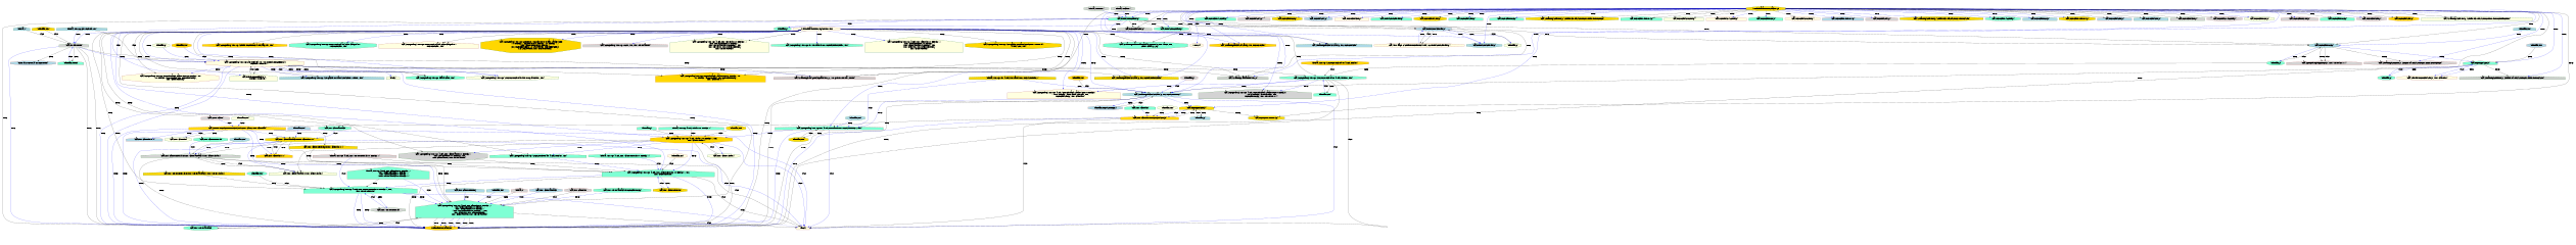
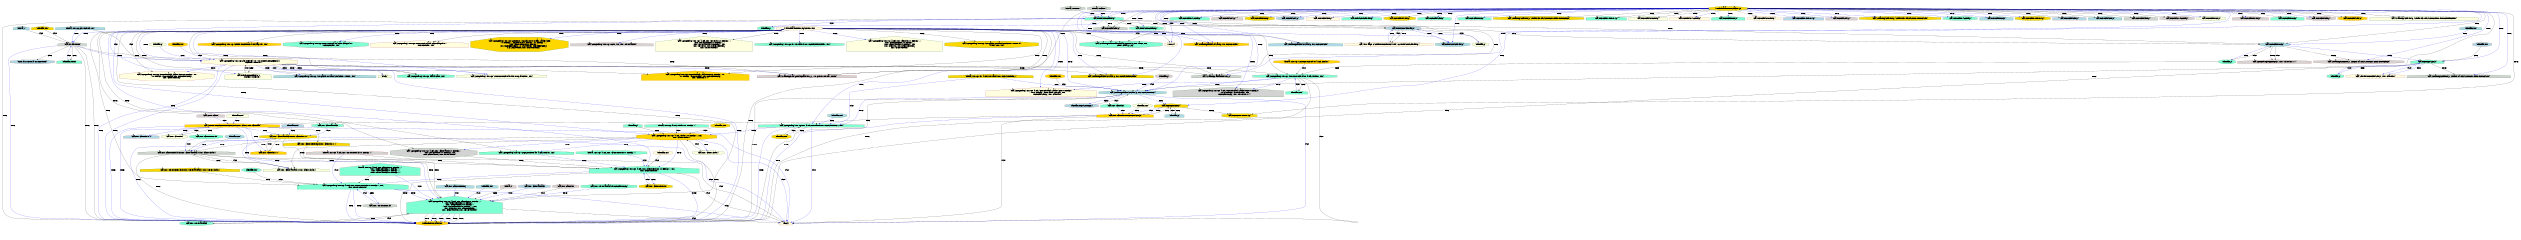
  digraph {
    node [color=darkgreen fillcolor=aquamarine shape=house style=filled]
    edge [color=blue]
    n1 [fillcolor=lightgrey label="(Call,ssn->client.next_win = ssn->client.last_ack + ssn->client.window)"]
    n2 [label="(Call,SCLogDebug(\"ssn %p: 4WHS ssn->client.next_win %\" PRIu32 \"\", ssn,\n                    ssn->client.next_win))"]
    n3 [color=brown fillcolor=gold label="(MethodReturn,static int)" shape=octagon]
    n4 [color=brown fillcolor=lightyellow label="(Block,)"]
    n5 [fillcolor=lightyellow label="(Call,ssn->client.last_ack + ssn->client.window)"]
    n6 [label="(Call,SCLogDebug(\"ssn %p: 4WHS ssn->server.next_win %\" PRIu32 \"\", ssn,\n                    ssn->server.next_win))"]
    n7 [fillcolor=gold label="(Call,ssn->client.next_win)" shape=octagon]
    n8 [fillcolor=gold label="(Call,ssn->client.last_ack = ssn->client.isn + 1)" shape=octagon]
    n9 [color=brown label="(Call,SCLogDebug(\"ssn %p: 4WHS ssn->client.isn %\" PRIu32 \", \"\n                    \"ssn->client.next_seq %\" PRIu32 \", \"\n                    \"ssn->client.last_ack %\" PRIu32 \" \"\n                    \"(ssn->server.last_ack %\" PRIu32 \")\", ssn,\n                    ssn->client.isn, ssn->client.next_seq,\n                    ssn->client.last_ack, ssn->server.last_ack))"]
    n10 [color=brown fillcolor=gold label="(Call,ssn->client.isn + 1)"]
    n11 [label="(Call,ssn->server.last_ack)" shape=octagon]
    n12 [color=brown fillcolor=gold label="(Call,STREAMTCP_SET_RA_BASE_SEQ(&ssn->client, ssn->client.isn))"]
    n13 [fillcolor=gold label="(Call,ssn->client.next_seq = ssn->client.isn + 1)"]
    n14 [fillcolor=lightyellow label="(Call,ssn->client.isn)" shape=octagon]
    n15 [color=brown fillcolor=lightblue label="(Call,ssn->client.isn + 1)"]
    n16 [color=brown fillcolor=gold label="(Call,ssn->client.isn = TCP_GET_SEQ(p))"]
    n17 [fillcolor=gold label="(Call,TCP_GET_SEQ(p))"]
    n18 [fillcolor=lightblue label="(Identifier,p)"]
    n19 [fillcolor=gold label="(Call,TCP_GET_WINDOW(p))" shape=octagon]
    n20 [fillcolor=lightblue label="(Call,StreamTcpPacketSetState(p, ssn, TCP_SYN_RECV))" shape=octagon]
    n21 [color=brown label="(Call,SCLogDebug(\"ssn %p: =~ 4WHS ssn state is now TCP_SYN_RECV\", ssn))"]
    n22 [color=brown fillcolor=lightblue label="(Identifier,TCP_SYN_RECV)" shape=octagon]
    n23 [color=brown fillcolor=gold label="(Call,SCLogDebug(\"ssn %p: 4WHS window %\" PRIu32 \"\", ssn,\n                    ssn->client.window))" shape=octagon]
    n24 [fillcolor=gold label="(Identifier,ssn)" shape=octagon]
    n25 [color=brown label="(Call,TCP_GET_SEQ(p))"]
    n26 [fillcolor=lightgrey label="(Call,StreamTcpSetEvent(p, STREAM_4WHS_SYNACK_WITH_WRONG_SYN))"]
    n27 [color=brown fillcolor=lightyellow label="(Call,SEQ_EQ(TCP_GET_SEQ(p), ssn->client.isn))" shape=octagon]
    n28 [color=brown label="(Identifier,p)" shape=octagon]
    n29 [fillcolor=lightblue label="(Call,TCP_GET_ACK(p))" shape=octagon]
    n30 [color=brown fillcolor=lightgrey label="(Call,SEQ_EQ(TCP_GET_ACK(p), ssn->server.isn + 1))"]
    n31 [color=brown fillcolor=lightgrey label="(Call,StreamTcpSetEvent(p, STREAM_4WHS_SYNACK_WITH_WRONG_ACK))" shape=octagon]
    n32 [label="(Identifier,p)" shape=octagon]
    n33 [color=brown label="(Call,SCLogDebug(\"ssn %p: SYN/ACK received on 4WHS session\", ssn))" shape=octagon]
    n34 [color=brown label="(Call,PKT_IS_TOCLIENT(p))"]
    n35 [color=brown fillcolor=lightblue label="(Call,PKT_IS_TOSERVER(p))" shape=octagon]
    n36 [fillcolor=lightgrey label="(Call,TCP_GET_SEQ(p))"]
    n37 [fillcolor=lightyellow label="(Call,PKT_IS_TOCLIENT(p) ?\n               \"toclient\":\"toserver\")"]
    n38 [color=brown label="(Identifier,p)" shape=octagon]
    n39 [fillcolor=lightgrey label="(Call,StreamTcpValidateRst(ssn, p))"]
    n40 [color=brown label="(Call,PKT_IS_TOCLIENT(p))" shape=octagon]
    n41 [fillcolor=lightblue label="(Call,PKT_IS_TOSERVER(p))" shape=octagon]
    n42 [fillcolor=lightyellow label="(Identifier,p)" shape=octagon]
    n43 [color=brown fillcolor=lightyellow label="(Call,(ssn->flags & STREAMTCP_FLAG_4WHS) && PKT_IS_TOSERVER(p))" shape=octagon]
    n44 [color=brown fillcolor=lightyellow label="(Call,SCLogDebug(\"ssn %p: pkt received: %s\", ssn, PKT_IS_TOCLIENT(p) ?\n               \"toclient\":\"toserver\"))" shape=octagon]
    n45 [fillcolor=gold label="(MethodParameterIn,Packet *p)" shape=octagon]
    n46 [label="(Call,TCP_GET_WSCALE(p))"]
    n47 [color=brown fillcolor=lightgrey label="(Call,TCP_HAS_TS(p))"]
    n48 [fillcolor=gold label="(Call,TCP_GET_ACK(p))" shape=octagon]
    n49 [color=brown fillcolor=lightblue label="(Call,TCP_HAS_TS(p))" shape=octagon]
    n50 [color=brown fillcolor=lightyellow label="(Call,TCP_GET_SEQ(p))"]
    n51 [color=brown label="(Call,PKT_IS_TOSERVER(p))"]
    n52 [fillcolor=gold label="(Call,TCP_GET_TSVAL(p))" shape=octagon]
    n53 [color=brown label="(Call,TCP_GET_SEQ(p))"]
    n54 [color=brown fillcolor=gold label="(Call,StreamTcpPacketSetState(p, ssn, TCP_CLOSED))" shape=octagon]
    n55 [color=brown label="(Call,TCP_GET_ACK(p))"]
    n56 [fillcolor=gold label="(Call,StreamTcpSetEvent(p, STREAM_3WHS_SYNACK_WITH_WRONG_ACK))" shape=octagon]
    n57 [label="(Call,TCP_GET_WINDOW(p))"]
    n58 [color=brown fillcolor=lightgrey label="(Call,StreamTcp3whsSynAckUpdate(ssn, p, /* no queue override */NULL))"]
    n59 [fillcolor=lightyellow label="(Call,TCP_GET_SACKOK(p))"]
    n60 [color=brown fillcolor=lightyellow label="(Call,TCP_HAS_WSCALE(p))"]
    n61 [label="(Call,TCP_GET_ACK(p))"]
    n62 [color=brown fillcolor=lightyellow label="(Call,TCP_GET_SACKOK(p))" shape=octagon]
    n63 [color=brown fillcolor=lightblue label="(Call,TCP_GET_WINDOW(p))"]
    n64 [fillcolor=gold label="(Call,StreamTcpPacketSetState(p, ssn, TCP_ESTABLISHED))"]
    n65 [color=brown fillcolor=lightgrey label="(Call,TCP_HAS_TS(p))"]
    n66 [fillcolor=gold label="(Call,StreamTcpSetEvent(p, STREAM_3WHS_ASYNC_WRONG_SEQ))" shape=octagon]
    n67 [color=brown label="(Call,TCP_GET_WSCALE(p))" shape=octagon]
    n68 [fillcolor=lightblue label="(Call,TCP_GET_ACK(p))"]
    n69 [fillcolor=gold label="(Call,TCP_GET_WINDOW(p))" shape=octagon]
    n70 [color=brown fillcolor=lightblue label="(Call,TCP_GET_SEQ(p))"]
    n71 [fillcolor=lightblue label="(Call,TCP_GET_SEQ(p))"]
    n72 [fillcolor=lightgrey label="(Call,TCP_GET_SEQ(p))"]
    n73 [color=brown fillcolor=lightgrey label="(Call,TCP_HAS_WSCALE(p))" shape=octagon]
    n74 [fillcolor=lightyellow label="(Call,TCP_GET_ACK(p))" shape=octagon]
    n75 [fillcolor=lightblue label="(Call,StreamTcpPacketSetState(p, ssn, TCP_CLOSED))"]
    n76 [color=brown fillcolor=lightgrey label="(Call,TCP_GET_TSVAL(p))"]
    n77 [label="(Call,TCP_GET_ACK(p))"]
    n78 [color=brown fillcolor=lightgrey label="(Call,TCP_GET_SEQ(p))" shape=octagon]
    n79 [color=brown fillcolor=gold label="(Call,TCP_GET_SEQ(p))" shape=octagon]
    n80 [fillcolor=lightyellow label="(Call,StreamTcpSetEvent(p, STREAM_3WHS_SYNACK_IN_WRONG_DIRECTION))"]
    n81 [color=brown label="(Call,StreamTcpReassembleHandleSegment(tv, stt->ra_ctx, ssn,\n                &ssn->client, p, pq))" shape=octagon]
    1000124 [color=brown fillcolor=lightyellow shape=octagon]
    n83 [color=brown fillcolor=lightyellow label="(Call,SCLogDebug(\"ssn %p: 4WHS SEQ mismatch, packet SEQ %\"PRIu32\"\"\n                        \" != %\" PRIu32 \" from *first* SYN pkt\", ssn,\n                        TCP_GET_SEQ(p), ssn->client.isn))"]
    n84 [fillcolor=lightgrey label="(Call,SCLogDebug(\"ssn %p: 4WHS ACK mismatch, packet ACK %\"PRIu32\"\"\n                        \" != %\" PRIu32 \" from stream\", ssn,\n                        TCP_GET_ACK(p), ssn->server.isn + 1))"]
    n85 [label="(Identifier,ssn)"]
    n86 [fillcolor=lightyellow label="(Block,)"]
    n87 [color=brown fillcolor=lightyellow label="(Call,SCLogDebug(\"ssn %p: SEQ mismatch, packet SEQ %\" PRIu32 \" != \"\n                    \"%\" PRIu32 \" from stream\",ssn, TCP_GET_SEQ(p),\n                    ssn->client.next_seq))" shape=octagon]
    n88 [label="(Call,SCLogDebug(\"ssn %p: default case\", ssn))" shape=octagon]
    n89 [color=brown fillcolor=gold label="(Call,SCLogDebug(\"ssn %p: ACK mismatch, packet ACK %\" PRIu32 \" != \"\n                    \"%\" PRIu32 \" from stream\", ssn, TCP_GET_ACK(p),\n                    ssn->client.isn + 1))"]
    n90 [fillcolor=lightyellow label="(Call,SCLogDebug(\"ssn %p: SYN/ACK received in the wrong direction\", ssn))" shape=octagon]
    n91 [fillcolor=lightblue label="(Call,SCLogDebug(\"ssn %p: SYN packet on state SYN_SENT... resent\", ssn))"]
    n92 [fillcolor=lightgrey label="(Call,ssn == NULL)"]
    n93 [color=brown label="(Identifier,NULL)"]
    n94 [color=brown fillcolor=lightblue label="(ControlStructure,if (ssn == NULL))" shape=octagon]
    n95 [color=brown fillcolor=lightyellow label="(MethodParameterIn,TcpSession *ssn)" shape=octagon]
    n96 [fillcolor=lightgrey label="(Call,SCLogDebug(\"ssn %p: 4WHS ssn->client.last_ts %\" PRIu32\" \"\n                        \"ssn->server.last_ts %\" PRIu32\"\", ssn,\n                        ssn->client.last_ts, ssn->server.last_ts))" shape=octagon]
    n97 [color=brown fillcolor=gold label="(Call,SCLogDebug(\"ssn %p: STREAMTCP_FLAG_4WHS flag set\", ssn))" shape=octagon]
    n98 [color=brown label="(Call,SCLogDebug(\"ssn %p: Reset received and state changed to \"\n                     \"TCP_CLOSED\", ssn))" shape=octagon]
    n99 [color=brown fillcolor=lightyellow label="(Call,SCLogDebug(\"ssn %p: Reset received and state changed to \"\n                         \"TCP_CLOSED\", ssn))"]
    n100 [fillcolor=gold label="(Call,SCLogDebug(\"ssn %p: synsent => Asynchronous stream, packet SEQ\"\n                \" %\" PRIu32 \", payload size %\" PRIu32 \" (%\" PRIu32 \"), \"\n                \"ssn->client.next_seq %\" PRIu32 \"\"\n                ,ssn, TCP_GET_SEQ(p), p->payload_len, TCP_GET_SEQ(p)\n                + p->payload_len, ssn->client.next_seq))" shape=octagon]
    n101 [color=brown fillcolor=lightgrey label="(Call,SCLogDebug(\"ssn %p: %02x\", ssn, ssn->server.last_ts))"]
    n102 [fillcolor=lightyellow label="(Call,SCLogDebug(\"ssn %p: 4WHS ssn->server.isn %\" PRIu32 \", \"\n                    \"ssn->server.next_seq %\" PRIu32 \", \"\n                    \"ssn->server.last_ack %\"PRIu32\"\", ssn,\n                    ssn->server.isn, ssn->server.next_seq,\n                    ssn->server.last_ack))"]
    n103 [color=brown label="(Call,SCLogDebug(\"ssn %p: =~ ssn state is now TCP_ESTABLISHED\", ssn))" shape=octagon]
    n104 [label="(Call,SCLogDebug(\"ssn %p: SACK permitted for 4WHS session\", ssn))"]
    n105 [fillcolor=lightyellow label="(Call,SCLogDebug(\"ssn %p: 4WHS ssn->client.isn %\" PRIu32 \", \"\n                    \"ssn->client.next_seq %\" PRIu32 \", \"\n                    \"ssn->client.last_ack %\"PRIu32\"\", ssn,\n                    ssn->client.isn, ssn->client.next_seq,\n                    ssn->client.last_ack))"]
    n106 [fillcolor=gold label="(Call,SCLogDebug(\"ssn %p: SYN packet on state SYN_SENT... resent of \"\n                    \"4WHS SYN\", ssn))" shape=octagon]
    n107 [fillcolor=lightyellow label="(Call,ssn->client.window)" shape=octagon]
    n108 [fillcolor=lightgrey label="(Call,ssn->server.next_win)" shape=octagon]
    n109 [color=brown fillcolor=lightgrey label="(Literal,\"ssn %p: 4WHS ssn->server.next_win %\" PRIu32 \"\")"]
    n110 [color=brown fillcolor=lightblue label="(Identifier,ssn)" shape=octagon]
    n111 [fillcolor=lightblue label="(Call,ssn->client.next_seq)"]
    n112 [color=brown label="(Identifier,ssn)" shape=octagon]
    n113 [color=brown fillcolor=gold label="(Identifier,ssn)" shape=octagon]
    n114 [color=brown fillcolor=gold label="(Identifier,ssn)" shape=octagon]
    n115 [fillcolor=lightblue label="(Identifier,ssn)" shape=octagon]
    n116 [label="(Call,ssn->client.isn)"]
    n117 [color=brown fillcolor=gold label="(Literal,\"ssn %p: SYN/ACK received on 4WHS session\")" shape=octagon]
    n118 [fillcolor=lightblue label="(Identifier,ssn)"]
    n119 [fillcolor=lightyellow label="(Identifier,ssn)"]
    n120 [color=brown fillcolor=lightgrey label="(Call,&ssn->client)"]
    n121 [color=brown label="(Literal,\"ssn %p: 4WHS ssn->client.isn %\" PRIu32 \", \"\n                    \"ssn->client.next_seq %\" PRIu32 \", \"\n                    \"ssn->client.last_ack %\" PRIu32 \" \"\n                    \"(ssn->server.last_ack %\" PRIu32 \")\")"]
    n122 [fillcolor=lightblue label="(Literal,1)"]
    n123 [fillcolor=gold label="(Literal,\"ssn %p: =~ 4WHS ssn state is now TCP_SYN_RECV\")"]
    n124 [color=brown fillcolor=lightblue label="(Identifier,ssn)"]
    n125 [color=brown fillcolor=lightgrey label="(Literal,0)"]
    n126 [fillcolor=lightyellow label="(Identifier,p)" shape=octagon]
    n127 [color=brown fillcolor=lightgrey label="(Identifier,p)" shape=octagon]
    n128 [fillcolor=lightyellow label="(Identifier,ssn)" shape=octagon]
    n129 [fillcolor=gold label="(Identifier,ssn)" shape=octagon]
    n130 [color=brown fillcolor=lightblue label="(Call,ssn->client.last_ack)" shape=octagon]
    n131 [fillcolor=lightgrey label="(Literal,\"toserver\")" shape=octagon]
    n132 [color=brown fillcolor=lightgrey label="(Call,ssn->client.isn)" shape=octagon]
    n133 [label="(Literal,\"ssn %p: 4WHS ssn->client.next_win %\" PRIu32 \"\")" shape=octagon]
    n134 [color=brown label="(Call,ssn->client.last_ack)" shape=octagon]
    n135 [fillcolor=lightgrey label="(Literal,\"toclient\")" shape=octagon]
    n136 [color=brown label="(Identifier,p)"]
    n137 [label="(Call,ssn->client.next_win)" shape=octagon]
    n138 [color=brown label="(Literal,\"ssn %p: 4WHS window %\" PRIu32 \"\")"]
    n139 [fillcolor=lightblue label="(Literal,\"ssn %p: pkt received: %s\")"]
    n140 [label="(Call,ssn->server.last_ack = TCP_GET_ACK(p))" shape=octagon]
    n141 [fillcolor=lightblue label="(Identifier,ssn)" shape=octagon]
    n142 [fillcolor=lightblue label="(Identifier,ssn)"]
    n143 [fillcolor=gold label="(Identifier,ssn)"]
    n144 [color=brown fillcolor=lightyellow label="(Identifier,ssn)" shape=octagon]
    n145 [fillcolor=gold label="(Call,ssn->server.next_win = ssn->server.last_ack + ssn->server.window)"]
    n1 -> n2 [color=black label="DDG: "]
    n1 -> n3 [color=black label="DDG: "]
    n1 -> n4 [color=black label="AST: "]
    n1 -> n5 [color=black label="CFG: "]
    n2 -> n3 [color=black label="DDG: "]
    n2 -> n3 [label="DDG: "]
    n2 -> n4 [color=black label="AST: "]
    n2 -> n6 [label="DDG: "]
    n2 -> n7 [label="CFG: "]
    n5 -> n1 [color=black label="AST: "]
    n6 -> n3 [label="DDG: "]
    n6 -> n3 [label="DDG: "]
    n6 -> n4 [label="AST: "]
    n6 -> n9 [label="DDG: "]
    n6 -> n108 [label="CFG: "]
    n7 -> n2 [label="AST: "]
    n8 -> n1 [label="DDG: "]
    n8 -> n3 [label="DDG: "]
    n8 -> n4 [label="AST: "]
    n8 -> n5 [label="DDG: "]
    n8 -> n9 [color=black label="DDG: "]
    n8 -> n10 [color=black label="CFG: "]
    n9 -> n3 [label="DDG: "]
    n9 -> n3 [color=black label="DDG: "]
    n9 -> n3 [color=black label="DDG: "]
    n9 -> n3 [label="DDG: "]
    n9 -> n3 [label="DDG: "]
    n9 -> n3 [label="DDG: "]
    n9 -> n4 [color=black label="AST: "]
    n9 -> n11 [color=black label="CFG: "]
    n10 -> n8 [color=black label="AST: "]
    n11 -> n9 [color=black label="AST: "]
    n12 -> n3 [label="DDG: "]
    n12 -> n3 [label="DDG: "]
    n12 -> n4 [label="AST: "]
    n12 -> n8 [label="DDG: "]
    n12 -> n9 [label="DDG: "]
    n12 -> n10 [label="DDG: "]
    n12 -> n13 [color=black label="DDG: "]
    n12 -> n14 [color=black label="CFG: "]
    n12 -> n15 [label="DDG: "]
    n13 -> n9 [color=black label="DDG: "]
    n14 -> n12 [label="AST: "]
    n16 -> n3 [label="DDG: "]
    n16 -> n4 [color=black label="AST: "]
    n16 -> n12 [color=black label="DDG: "]
    n16 -> n17 [color=black label="CFG: "]
    n17 -> n16 [label="AST: "]
    n17 -> n16 [label="DDG: "]
    n17 -> n18 [color=black label="CFG: "]
    n17 -> n19 [color=black label="DDG: "]
    n18 -> n17 [color=black label="AST: "]
    n20 -> n3 [color=black label="DDG: "]
    n20 -> n3 [color=black label="DDG: "]
    n20 -> n4 [label="AST: "]
    n20 -> n17 [label="DDG: "]
    n20 -> n21 [label="DDG: "]
    n20 -> n22 [label="CFG: "]
    n21 -> n3 [label="DDG: "]
    n21 -> n4 [label="AST: "]
    n21 -> n23 [label="DDG: "]
    n21 -> n24 [color=black label="CFG: "]
    n22 -> n20 [color=black label="AST: "]
    n23 -> n1 [color=black label="DDG: "]
    n23 -> n2 [label="DDG: "]
    n23 -> n3 [color=black label="DDG: "]
    n23 -> n4 [label="AST: "]
    n23 -> n5 [color=black label="DDG: "]
    n23 -> n96 [label="DDG: "]
    n23 -> n104 [label="DDG: "]
    n23 -> n107 [label="CFG: "]
    n24 -> n21 [color=black label="AST: "]
    n25 -> n20 [color=black label="DDG: "]
    n25 -> n26 [color=black label="DDG: "]
    n25 -> n27 [label="AST: "]
    n25 -> n27 [label="DDG: "]
    n25 -> n28 [label="CFG: "]
    n28 -> n25 [label="AST: "]
    n29 -> n25 [label="DDG: "]
    n29 -> n30 [color=black label="AST: "]
    n29 -> n30 [color=black label="DDG: "]
    n29 -> n31 [color=black label="DDG: "]
    n29 -> n32 [label="CFG: "]
    n32 -> n29 [color=black label="AST: "]
    n32 -> n33 [color=black label="CFG: "]
    n33 -> n3 [color=black label="DDG: "]
    n33 -> n4 [color=black label="AST: "]
    n33 -> n20 [label="DDG: "]
    n33 -> n83 [label="DDG: "]
    n33 -> n84 [label="DDG: "]
    n33 -> n85 [color=black label="CFG: "]
    n34 -> n3 [color=black label="DDG: "]
    n34 -> n29 [color=black label="DDG: "]
    n34 -> n35 [color=black label="DDG: "]
    n34 -> n36 [color=black label="DDG: "]
    n34 -> n37 [label="AST: "]
    n34 -> n38 [label="CFG: "]
    n34 -> n39 [color=black label="DDG: "]
    n34 -> n40 [color=black label="DDG: "]
    n34 -> n41 [label="DDG: "]
    n35 -> n29 [color=black label="DDG: "]
    n35 -> n41 [label="DDG: "]
    n35 -> n42 [label="CFG: "]
    n35 -> n43 [color=black label="AST: "]
    n35 -> n43 [color=black label="DDG: "]
    n37 -> n44 [color=black label="AST: "]
    n38 -> n34 [label="AST: "]
    n42 -> n35 [color=black label="AST: "]
    n43 -> n35 [label="CFG: "]
    n44 -> n3 [label="DDG: "]
    n44 -> n3 [label="DDG: "]
    n44 -> n3 [label="DDG: "]
    n44 -> n33 [color=black label="DDG: "]
    n44 -> n37 [color=black label="CFG: "]
    n44 -> n39 [color=black label="DDG: "]
    n44 -> n58 [label="DDG: "]
    n44 -> n64 [color=black label="DDG: "]
    n44 -> n86 [label="AST: "]
    n44 -> n87 [label="DDG: "]
    n44 -> n88 [color=black label="DDG: "]
    n44 -> n89 [color=black label="DDG: "]
    n44 -> n90 [label="DDG: "]
    n44 -> n91 [label="DDG: "]
    n45 -> n3 [color=black label="DDG: "]
    n45 -> n17 [label="DDG: "]
    n45 -> n19 [color=black label="DDG: "]
    n45 -> n20 [label="DDG: "]
    n45 -> n25 [label="DDG: "]
    n45 -> n26 [label="DDG: "]
    n45 -> n29 [color=black label="DDG: "]
    n45 -> n31 [label="DDG: "]
    n45 -> n34 [label="DDG: "]
    n45 -> n35 [color=black label="DDG: "]
    n45 -> n36 [color=black label="DDG: "]
    n45 -> n39 [label="DDG: "]
    n45 -> n40 [label="DDG: "]
    n45 -> n41 [label="DDG: "]
    n45 -> n46 [label="DDG: "]
    n45 -> n47 [color=black label="DDG: "]
    n45 -> n48 [label="DDG: "]
    n45 -> n49 [label="DDG: "]
    n45 -> n50 [label="DDG: "]
    n45 -> n51 [label="DDG: "]
    n45 -> n52 [color=black label="DDG: "]
    n45 -> n53 [label="DDG: "]
    n45 -> n54 [label="DDG: "]
    n45 -> n55 [label="DDG: "]
    n45 -> n56 [color=black label="DDG: "]
    n45 -> n57 [color=black label="DDG: "]
    n45 -> n58 [color=black label="DDG: "]
    n45 -> n59 [color=black label="DDG: "]
    n45 -> n60 [label="DDG: "]
    n45 -> n61 [label="DDG: "]
    n45 -> n62 [color=black label="DDG: "]
    n45 -> n63 [label="DDG: "]
    n45 -> n64 [label="DDG: "]
    n45 -> n65 [label="DDG: "]
    n45 -> n66 [label="DDG: "]
    n45 -> n67 [label="DDG: "]
    n45 -> n68 [label="DDG: "]
    n45 -> n69 [label="DDG: "]
    n45 -> n70 [color=black label="DDG: "]
    n45 -> n71 [color=black label="DDG: "]
    n45 -> n72 [color=black label="DDG: "]
    n45 -> n73 [color=black label="DDG: "]
    n45 -> n74 [label="DDG: "]
    n45 -> n75 [label="DDG: "]
    n45 -> n76 [label="DDG: "]
    n45 -> n77 [color=black label="DDG: "]
    n45 -> n78 [label="DDG: "]
    n45 -> n79 [color=black label="DDG: "]
    n45 -> n80 [color=black label="DDG: "]
    n45 -> n81 [color=black label="DDG: "]
    n45 -> 1000124 [label="AST: "]
    n85 -> n33 [label="AST: "]
    n92 -> n3 [color=black label="DDG: "]
    n92 -> n3 [label="DDG: "]
    n92 -> n3 [color=black label="DDG: "]
    n92 -> n44 [label="DDG: "]
    n92 -> n58 [color=black label="DDG: "]
    n92 -> n93 [color=black label="CFG: "]
    n92 -> n94 [color=black label="CFG: "]
    n93 -> n92 [label="AST: "]
    n95 -> n2 [label="DDG: "]
    n95 -> n3 [color=black label="DDG: "]
    n95 -> n6 [color=black label="DDG: "]
    n95 -> n9 [color=black label="DDG: "]
    n95 -> n20 [label="DDG: "]
    n95 -> n21 [label="DDG: "]
    n95 -> n23 [label="DDG: "]
    n95 -> n33 [color=black label="DDG: "]
    n95 -> n39 [color=black label="DDG: "]
    n95 -> n44 [label="DDG: "]
    n95 -> n54 [label="DDG: "]
    n95 -> n58 [color=black label="DDG: "]
    n95 -> n64 [label="DDG: "]
    n95 -> n75 [color=black label="DDG: "]
    n95 -> n81 [color=black label="DDG: "]
+   n95 -> 1000124 [color=black label="AST: "]
    n95 -> n83 [label="DDG: "]
    n95 -> n84 [label="DDG: "]
    n95 -> n87 [color=black label="DDG: "]
    n95 -> n88 [color=black label="DDG: "]
    n95 -> n89 [color=black label="DDG: "]
    n95 -> n90 [label="DDG: "]
    n95 -> n91 [color=black label="DDG: "]
    n95 -> n92 [label="DDG: "]
    n95 -> n96 [color=black label="DDG: "]
    n95 -> n97 [color=black label="DDG: "]
    n95 -> n98 [label="DDG: "]
    n95 -> n99 [color=black label="DDG: "]
    n95 -> n100 [label="DDG: "]
    n95 -> n101 [label="DDG: "]
    n95 -> n102 [color=black label="DDG: "]
    n95 -> n103 [label="DDG: "]
    n95 -> n104 [color=black label="DDG: "]
    n95 -> n105 [label="DDG: "]
    n95 -> n106 [color=black label="DDG: "]
    n96 -> n2 [color=black label="DDG: "]
    n104 -> n2 [label="DDG: "]
    n107 -> n23 [color=black label="AST: "]
    n108 -> n6 [label="AST: "]
    n109 -> n2 [color=black label="CFG: "]
    n109 -> n6 [label="AST: "]
    n110 -> n25 [color=black label="CFG: "]
    n111 -> n9 [label="AST: "]
    n112 -> n6 [color=black label="AST: "]
    n113 -> n20 [color=black label="AST: "]
    n114 -> n44 [label="AST: "]
    n115 -> n1 [color=black label="CFG: "]
    n116 -> n16 [label="AST: "]
    n117 -> n33 [color=black label="AST: "]
    n118 -> n9 [label="AST: "]
    n119 -> n12 [label="CFG: "]
    n120 -> n12 [label="AST: "]
    n121 -> n6 [color=black label="CFG: "]
    n121 -> n9 [label="AST: "]
    n122 -> n92 [color=black label="AST: "]
    n123 -> n20 [label="CFG: "]
    n123 -> n21 [label="AST: "]
    n124 -> n8 [label="CFG: "]
    n125 -> n9 [color=black label="CFG: "]
    n126 -> n44 [label="CFG: "]
    n127 -> n20 [label="AST: "]
    n128 -> n16 [color=black label="CFG: "]
    n129 -> n23 [color=black label="AST: "]
    n130 -> n9 [label="AST: "]
    n131 -> n34 [label="CFG: "]
    n132 -> n9 [color=black label="AST: "]
    n133 -> n2 [label="AST: "]
    n134 -> n8 [label="AST: "]
    n135 -> n34 [label="CFG: "]
    n136 -> n23 [color=black label="CFG: "]
    n137 -> n1 [label="AST: "]
    n138 -> n23 [color=black label="AST: "]
    n139 -> n44 [color=black label="AST: "]
    n139 -> n92 [label="CFG: "]
    n140 -> n9 [label="DDG: "]
    n141 -> n21 [label="CFG: "]
    n142 -> n29 [label="CFG: "]
    n143 -> n92 [color=black label="AST: "]
    n144 -> n2 [color=black label="AST: "]
    n145 -> n6 [color=black label="DDG: "]
  }
